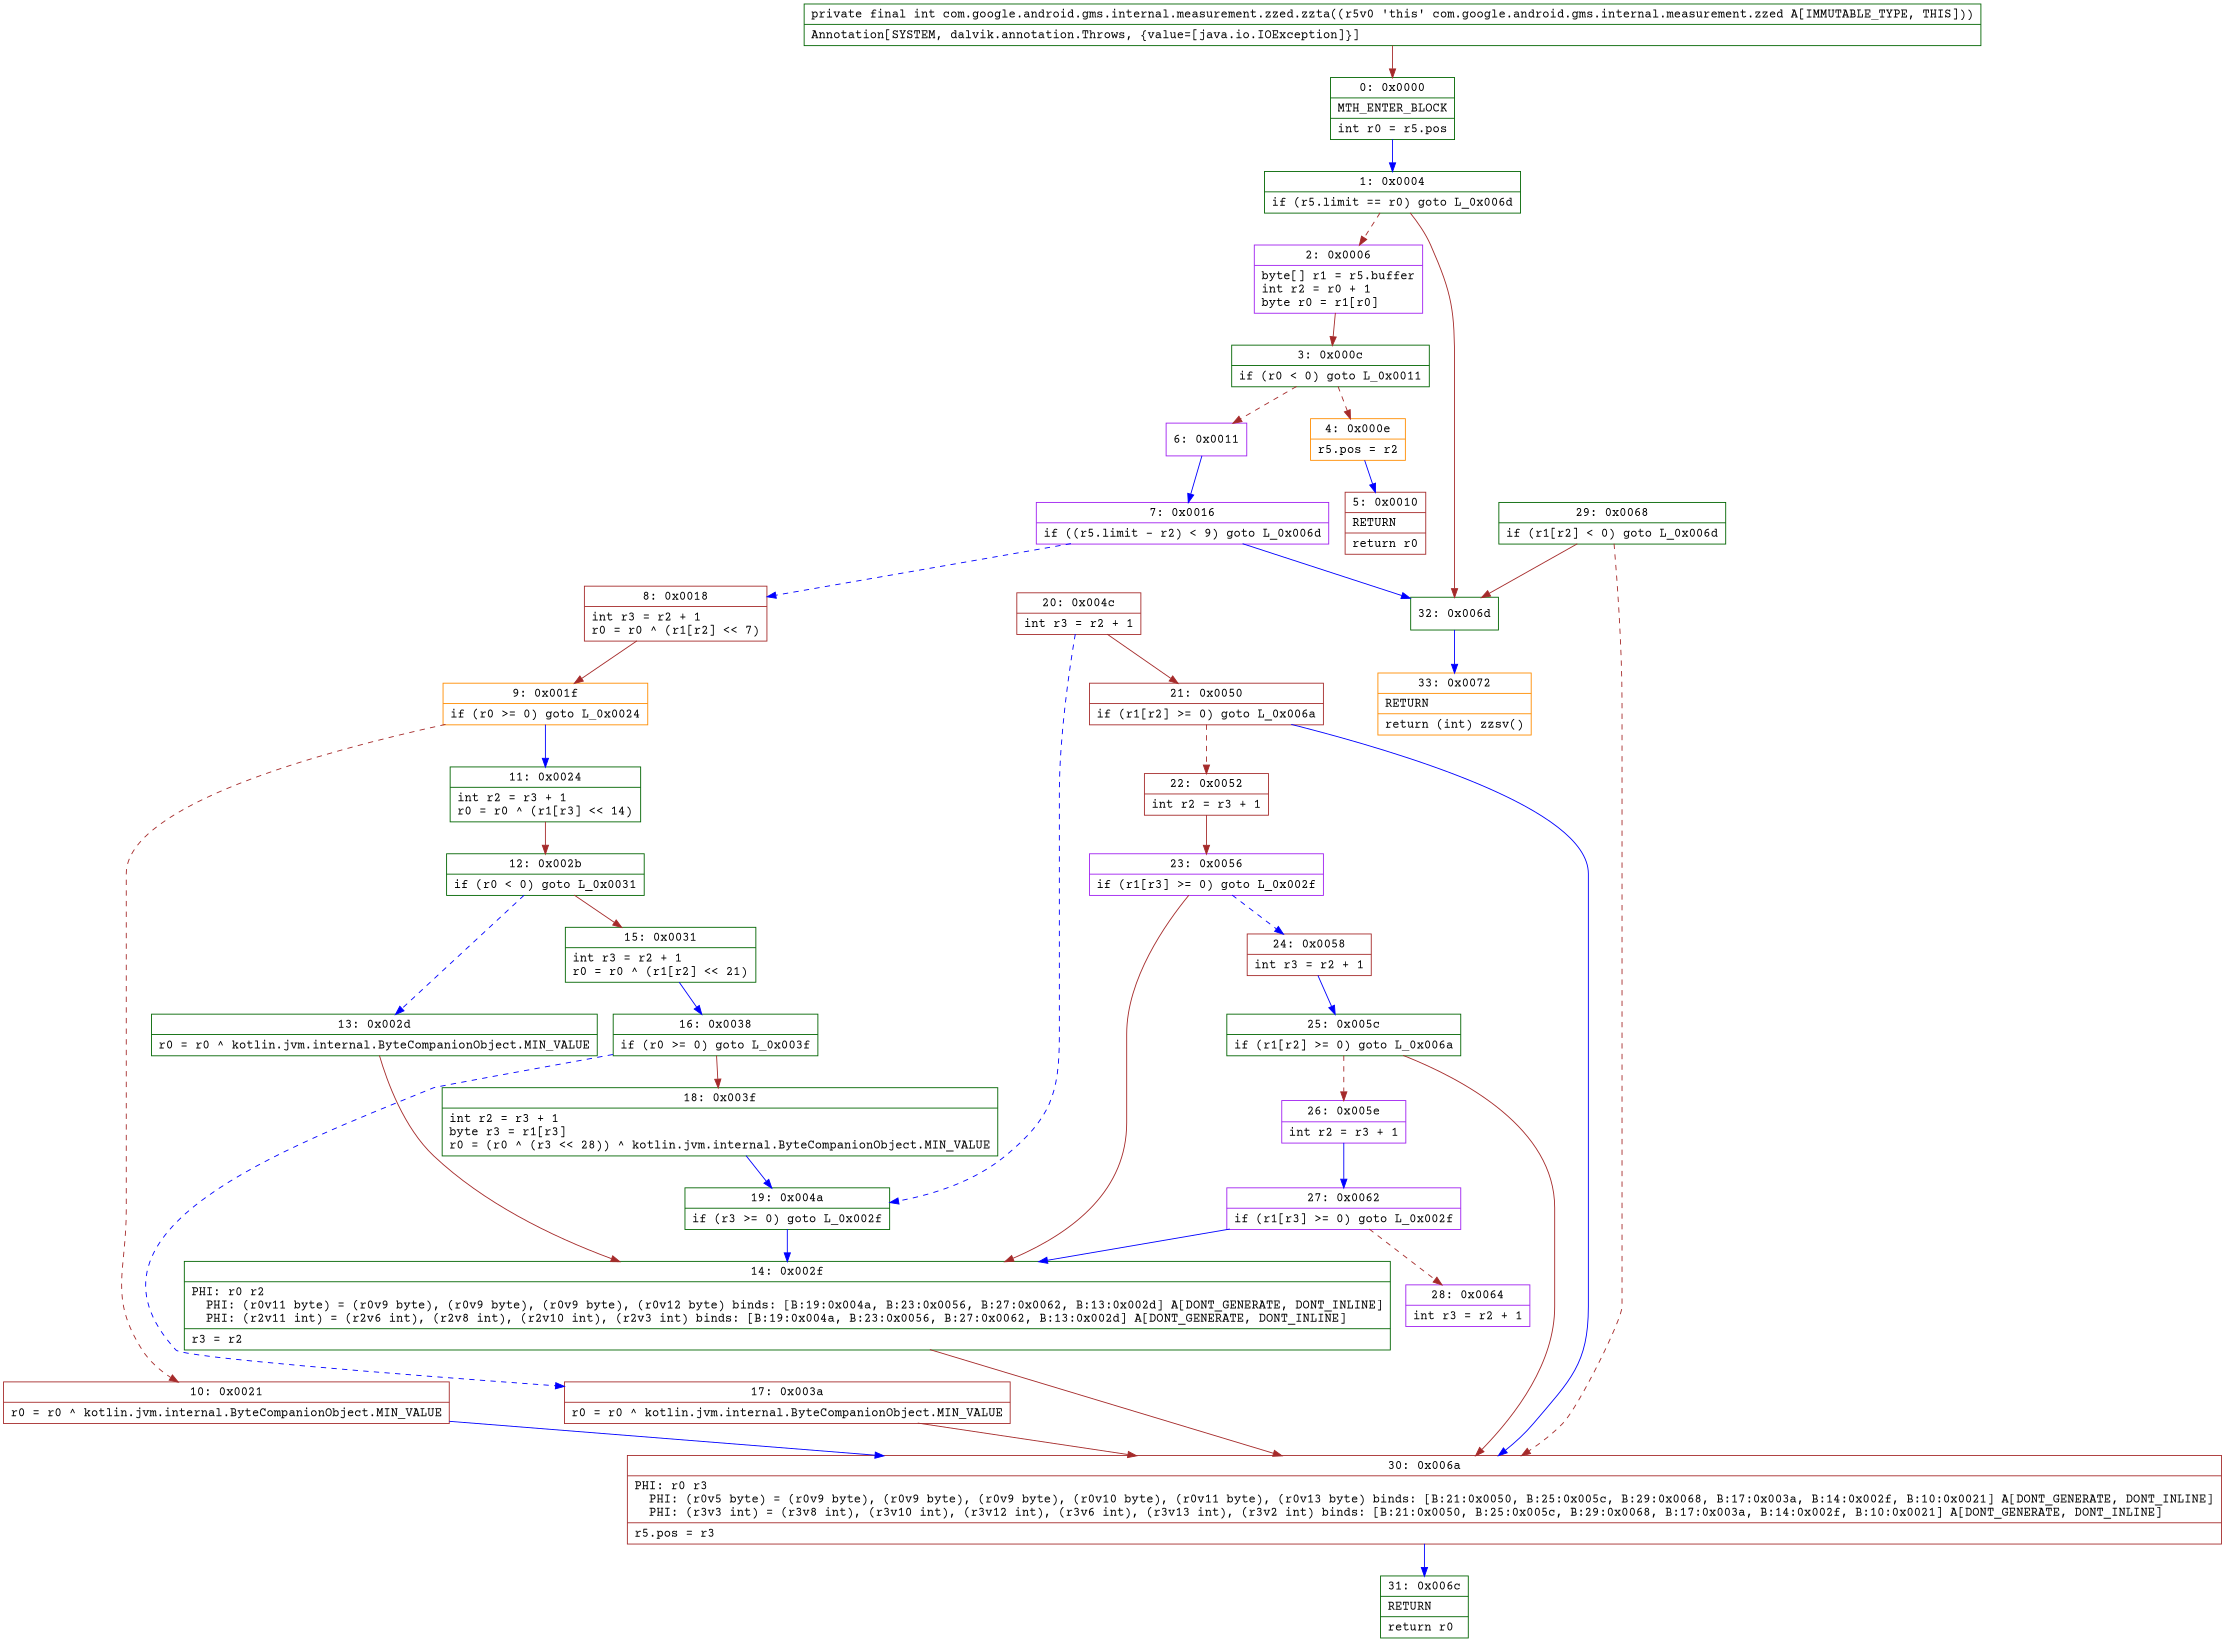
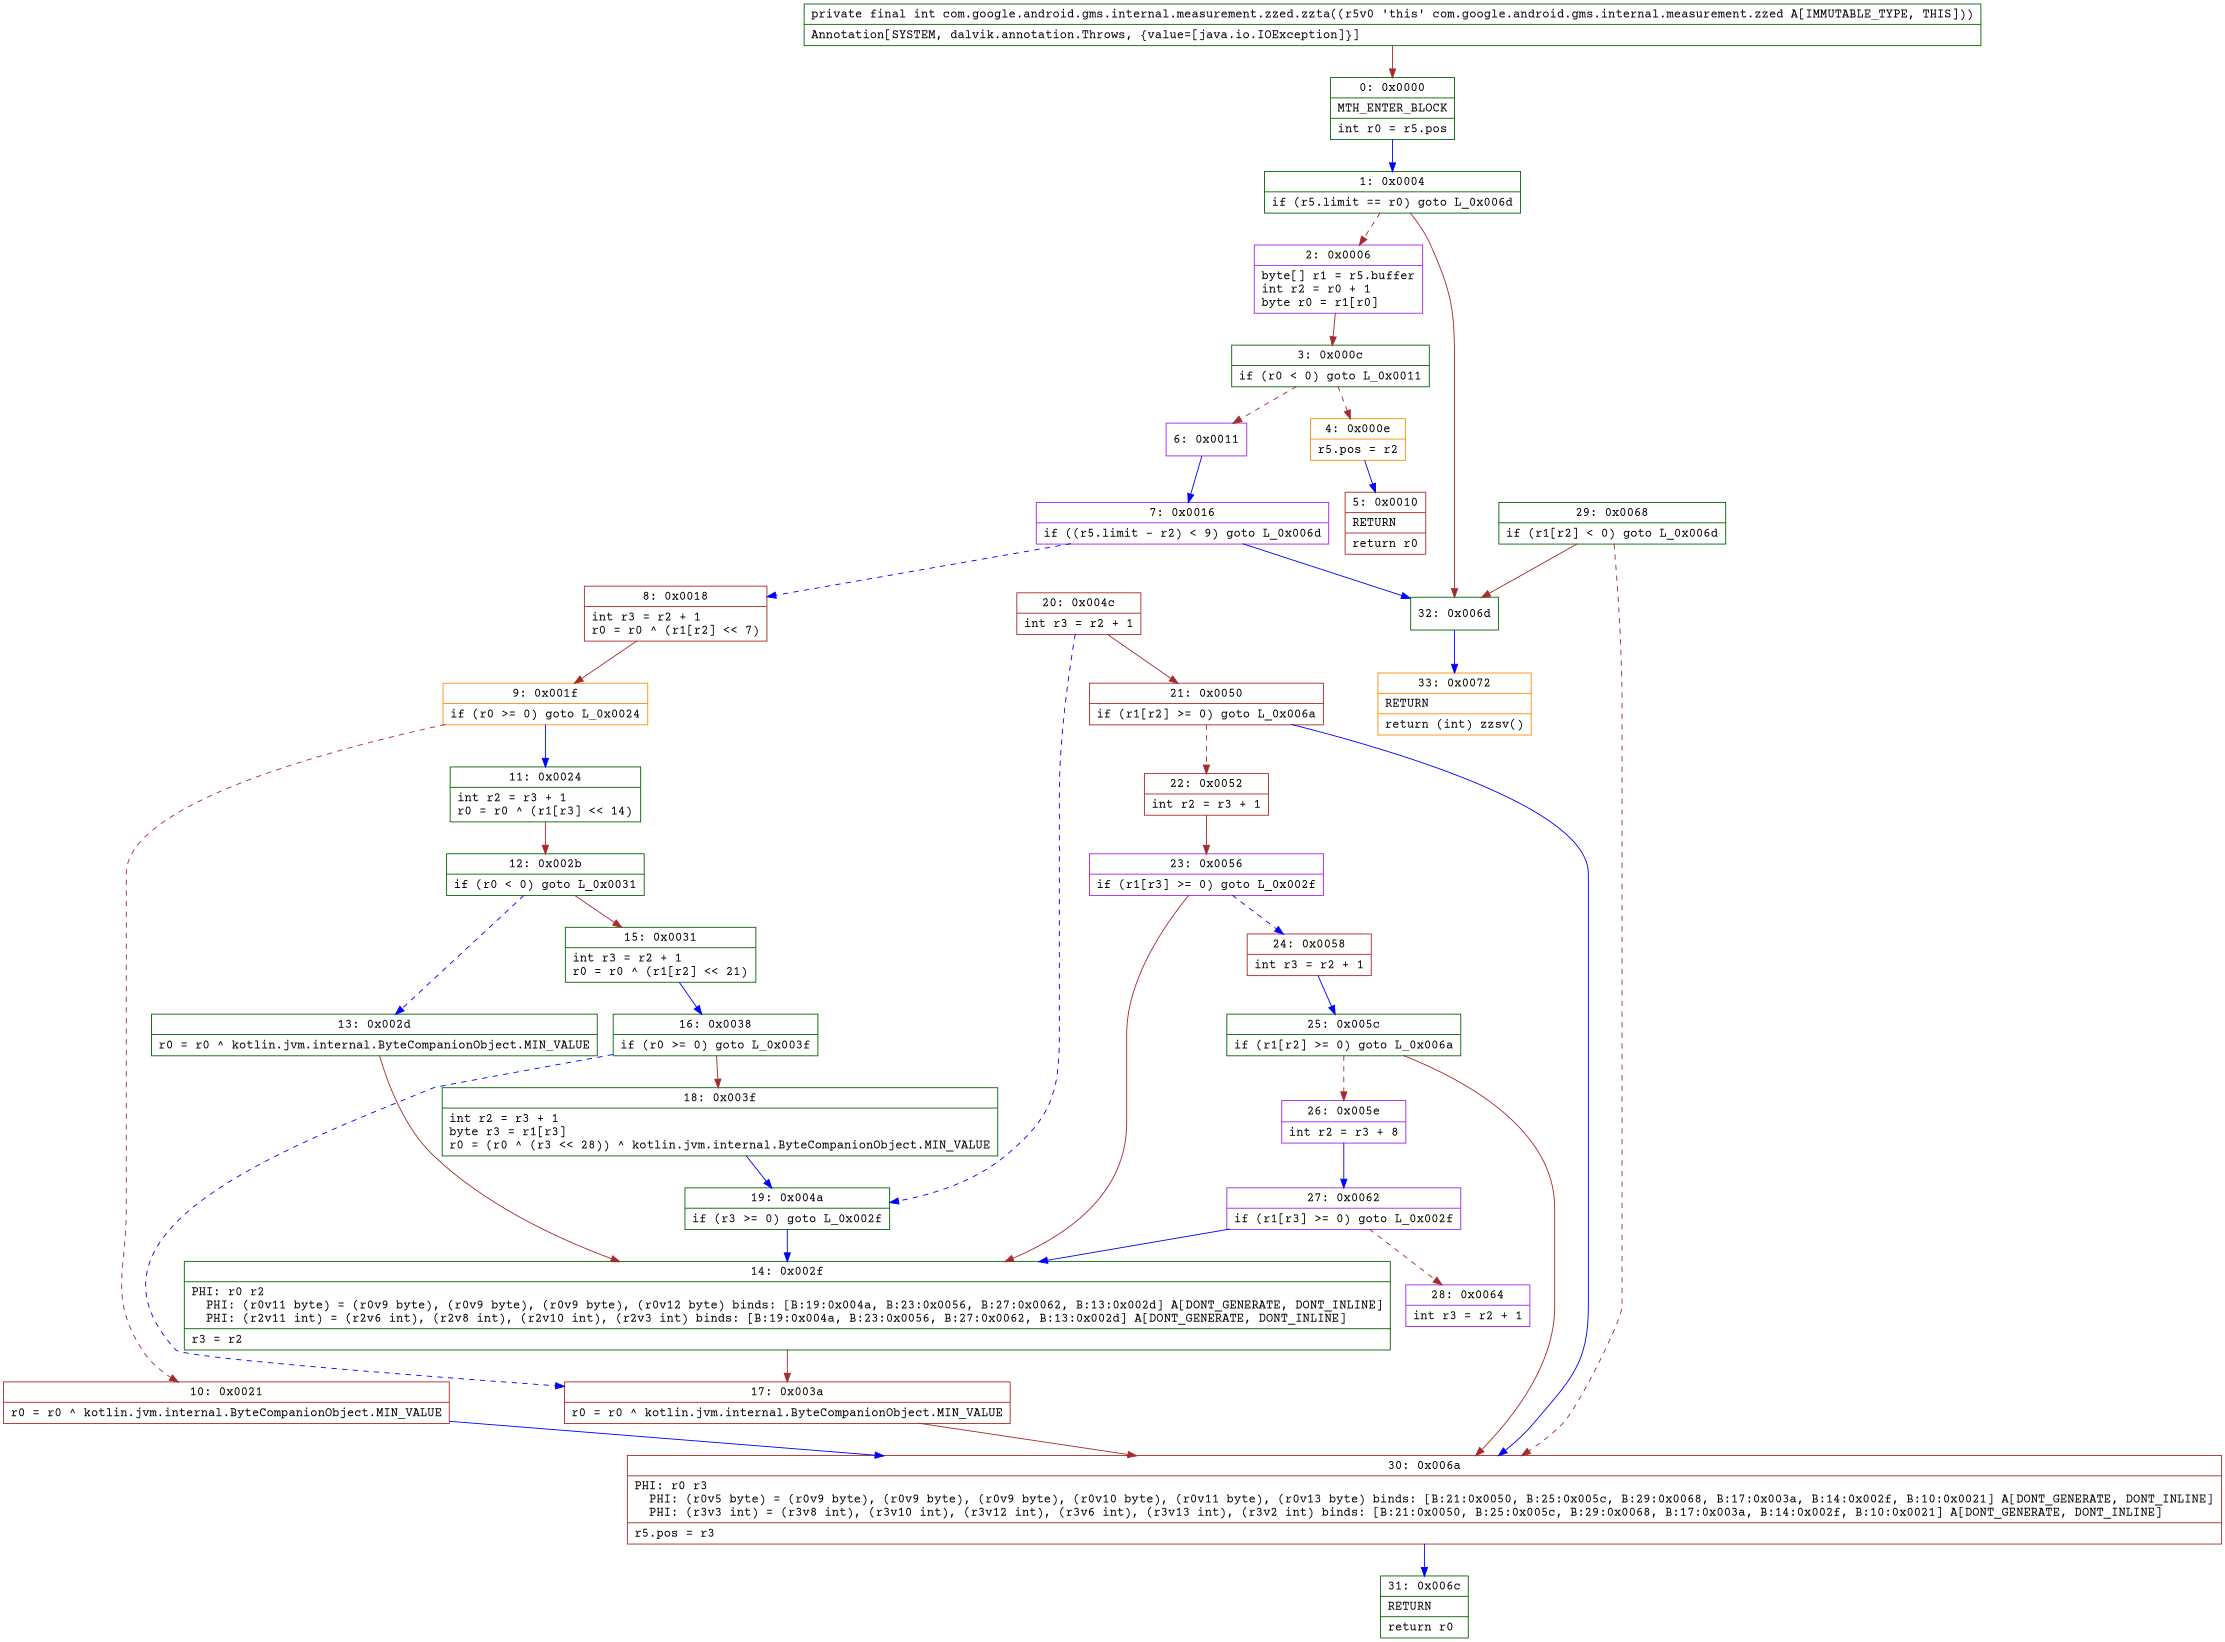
  digraph {
    fontname="Courier Prime"
    node [color=darkgreen fontname="Courier Prime" shape=record]
    edge [color=brown fontname="Courier Prime"]
    n1 [label="{0\:\ 0x0000|MTH_ENTER_BLOCK\l|int r0 = r5.pos\l}"]
    n2 [label="{1\:\ 0x0004|if (r5.limit == r0) goto L_0x006d\l}"]
    n3 [color=purple label="{2\:\ 0x0006|byte[] r1 = r5.buffer\lint r2 = r0 + 1\lbyte r0 = r1[r0]\l}"]
    n4 [label="{32\:\ 0x006d}"]
    n5 [label="{3\:\ 0x000c|if (r0 \< 0) goto L_0x0011\l}"]
    n6 [color=darkorange label="{33\:\ 0x0072|RETURN\l|return (int) zzsv()\l}"]
    n7 [color=darkorange label="{4\:\ 0x000e|r5.pos = r2\l}"]
    n8 [color=purple label="{6\:\ 0x0011}"]
    n9 [color=brown label="{5\:\ 0x0010|RETURN\l|return r0\l}"]
    n10 [color=purple label="{7\:\ 0x0016|if ((r5.limit \- r2) \< 9) goto L_0x006d\l}"]
    n11 [color=brown label="{8\:\ 0x0018|int r3 = r2 + 1\lr0 = r0 ^ (r1[r2] \<\< 7)\l}"]
    n12 [color=darkorange label="{9\:\ 0x001f|if (r0 \>= 0) goto L_0x0024\l}"]
    n13 [color=brown label="{10\:\ 0x0021|r0 = r0 ^ kotlin.jvm.internal.ByteCompanionObject.MIN_VALUE\l}"]
    n14 [label="{11\:\ 0x0024|int r2 = r3 + 1\lr0 = r0 ^ (r1[r3] \<\< 14)\l}"]
    n15 [color=brown label="{30\:\ 0x006a|PHI: r0 r3 \l  PHI: (r0v5 byte) = (r0v9 byte), (r0v9 byte), (r0v9 byte), (r0v10 byte), (r0v11 byte), (r0v13 byte) binds: [B:21:0x0050, B:25:0x005c, B:29:0x0068, B:17:0x003a, B:14:0x002f, B:10:0x0021] A[DONT_GENERATE, DONT_INLINE]\l  PHI: (r3v3 int) = (r3v8 int), (r3v10 int), (r3v12 int), (r3v6 int), (r3v13 int), (r3v2 int) binds: [B:21:0x0050, B:25:0x005c, B:29:0x0068, B:17:0x003a, B:14:0x002f, B:10:0x0021] A[DONT_GENERATE, DONT_INLINE]\l|r5.pos = r3\l}"]
    n16 [label="{12\:\ 0x002b|if (r0 \< 0) goto L_0x0031\l}"]
    n17 [label="{31\:\ 0x006c|RETURN\l|return r0\l}"]
    n18 [label="{13\:\ 0x002d|r0 = r0 ^ kotlin.jvm.internal.ByteCompanionObject.MIN_VALUE\l}"]
    n19 [label="{15\:\ 0x0031|int r3 = r2 + 1\lr0 = r0 ^ (r1[r2] \<\< 21)\l}"]
    n20 [label="{14\:\ 0x002f|PHI: r0 r2 \l  PHI: (r0v11 byte) = (r0v9 byte), (r0v9 byte), (r0v9 byte), (r0v12 byte) binds: [B:19:0x004a, B:23:0x0056, B:27:0x0062, B:13:0x002d] A[DONT_GENERATE, DONT_INLINE]\l  PHI: (r2v11 int) = (r2v6 int), (r2v8 int), (r2v10 int), (r2v3 int) binds: [B:19:0x004a, B:23:0x0056, B:27:0x0062, B:13:0x002d] A[DONT_GENERATE, DONT_INLINE]\l|r3 = r2\l}"]
    n21 [label="{16\:\ 0x0038|if (r0 \>= 0) goto L_0x003f\l}"]
    n22 [color=brown label="{17\:\ 0x003a|r0 = r0 ^ kotlin.jvm.internal.ByteCompanionObject.MIN_VALUE\l}"]
    n23 [label="{18\:\ 0x003f|int r2 = r3 + 1\lbyte r3 = r1[r3]\lr0 = (r0 ^ (r3 \<\< 28)) ^ kotlin.jvm.internal.ByteCompanionObject.MIN_VALUE\l}"]
    n24 [label="{19\:\ 0x004a|if (r3 \>= 0) goto L_0x002f\l}"]
    n25 [color=brown label="{20\:\ 0x004c|int r3 = r2 + 1\l}"]
    n26 [color=brown label="{21\:\ 0x0050|if (r1[r2] \>= 0) goto L_0x006a\l}"]
    n27 [color=brown label="{22\:\ 0x0052|int r2 = r3 + 1\l}"]
    n28 [color=purple label="{23\:\ 0x0056|if (r1[r3] \>= 0) goto L_0x002f\l}"]
    n29 [color=brown label="{24\:\ 0x0058|int r3 = r2 + 1\l}"]
    n30 [label="{25\:\ 0x005c|if (r1[r2] \>= 0) goto L_0x006a\l}"]
-   n31 [color=purple label="{26\:\ 0x005e|int r2 = r3 + 1\l}"]
+   n31 [color=purple label="{26\:\ 0x005e|int r2 = r3 + 8\l}"]
    n32 [color=purple label="{27\:\ 0x0062|if (r1[r3] \>= 0) goto L_0x002f\l}"]
    n33 [color=purple label="{28\:\ 0x0064|int r3 = r2 + 1\l}"]
    n34 [label="{29\:\ 0x0068|if (r1[r2] \< 0) goto L_0x006d\l}"]
    n35 [label="{private final int com.google.android.gms.internal.measurement.zzed.zzta((r5v0 'this' com.google.android.gms.internal.measurement.zzed A[IMMUTABLE_TYPE, THIS]))  | Annotation[SYSTEM, dalvik.annotation.Throws, \{value=[java.io.IOException]\}]\l}"]
    n1 -> n2 [color=blue]
    n2 -> n3 [style=dashed]
    n2 -> n4
    n3 -> n5
    n4 -> n6 [color=blue]
    n5 -> n7 [style=dashed]
    n5 -> n8 [style=dashed]
    n7 -> n9 [color=blue]
    n8 -> n10 [color=blue]
    n10 -> n4 [color=blue]
    n10 -> n11 [color=blue style=dashed]
    n11 -> n12
    n12 -> n13 [style=dashed]
    n12 -> n14 [color=blue]
    n13 -> n15 [color=blue]
    n14 -> n16
    n15 -> n17 [color=blue]
    n16 -> n18 [color=blue style=dashed]
    n16 -> n19
    n18 -> n20
    n19 -> n21 [color=blue]
-   n20 -> n15
+   n20 -> n22
    n21 -> n22 [color=blue style=dashed]
    n21 -> n23
    n22 -> n15
    n23 -> n24 [color=blue]
    n24 -> n20 [color=blue]
    n25 -> n24 [color=blue style=dashed]
    n25 -> n26
    n26 -> n15 [color=blue]
    n26 -> n27 [style=dashed]
    n27 -> n28
    n28 -> n20
    n28 -> n29 [color=blue style=dashed]
    n29 -> n30 [color=blue]
    n30 -> n15
    n30 -> n31 [style=dashed]
    n31 -> n32 [color=blue]
    n32 -> n20 [color=blue]
    n32 -> n33 [style=dashed]
    n34 -> n4
    n34 -> n15 [style=dashed]
    n35 -> n1
  }
